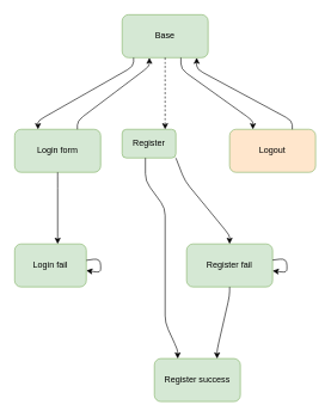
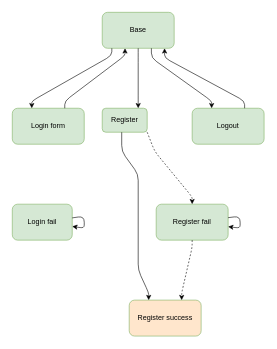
  <mxCell id="0" />
  <mxCell id="1" parent="0" />
  <mxCell id="2" value="Base" style="rounded=1;whiteSpace=wrap;html=1;fillColor=#d5e8d4;strokeColor=#82b366;" parent="1" vertex="1"><mxGeometry x="170" width="120" height="60" as="geometry" y="20" /></mxCell>
  <mxCell id="3" value="Register" style="rounded=1;whiteSpace=wrap;html=1;fillColor=#d5e8d4;strokeColor=#82b366;" parent="1" vertex="1"><mxGeometry x="170" y="180" width="75" height="40" as="geometry" /></mxCell>
  <mxCell id="4" value="Login form" style="rounded=1;whiteSpace=wrap;html=1;fillColor=#d5e8d4;strokeColor=#82b366;" parent="1" vertex="1"><mxGeometry y="180" width="120" height="60" as="geometry" x="20" /></mxCell>
  <mxCell id="5" value="" style="endArrow=classic;html=1;noEdgeStyle=1;orthogonal=1;" parent="1" source="2" target="4" edge="1"><mxGeometry width="50" height="50" relative="1" as="geometry"><mxPoint x="540" y="540" as="sourcePoint" /><mxPoint x="590" y="490" as="targetPoint" /><Array as="points"><mxPoint x="186" y="92" /><mxPoint x="52.5" y="168" /></Array></mxGeometry></mxCell>
- <mxCell id="6" value="" style="endArrow=classic;html=1;noEdgeStyle=1;orthogonal=1;dashed=1;" parent="1" source="2" target="3" edge="1"><mxGeometry width="50" height="50" relative="1" as="geometry"><mxPoint x="540" y="540" as="sourcePoint" /><mxPoint x="590" y="490" as="targetPoint" /><Array as="points"><mxPoint x="230" y="94" /><mxPoint x="230" y="168" /></Array></mxGeometry></mxCell>
- <mxCell id="7" value="Register success" style="rounded=1;whiteSpace=wrap;html=1;fillColor=#d5e8d4;strokeColor=#82b366;" parent="1" vertex="1"><mxGeometry x="215" y="500" width="120" height="60" as="geometry" /></mxCell>
+ <mxCell id="6" value="" style="endArrow=classic;html=1;noEdgeStyle=1;orthogonal=1;" parent="1" source="2" target="3" edge="1"><mxGeometry width="50" height="50" relative="1" as="geometry"><mxPoint x="540" y="540" as="sourcePoint" /><mxPoint x="590" y="490" as="targetPoint" /><Array as="points"><mxPoint x="230" y="94" /><mxPoint x="230" y="168" /></Array></mxGeometry></mxCell>
+ <mxCell id="7" value="Register success" style="rounded=1;whiteSpace=wrap;html=1;fillColor=#ffe6cc;strokeColor=#82b366;" parent="1" vertex="1"><mxGeometry x="215" y="500" width="120" height="60" as="geometry" /></mxCell>
  <mxCell id="8" value="Register fail" style="rounded=1;whiteSpace=wrap;html=1;fillColor=#d5e8d4;strokeColor=#82b366;" parent="1" vertex="1"><mxGeometry x="260" y="340" width="120" height="60" as="geometry" /></mxCell>
  <mxCell id="9" value="" style="endArrow=classic;html=1;noEdgeStyle=1;orthogonal=1;" parent="1" source="3" target="7" edge="1"><mxGeometry width="50" height="50" relative="1" as="geometry"><mxPoint x="540" y="530" as="sourcePoint" /><mxPoint x="590" y="480" as="targetPoint" /><Array as="points"><mxPoint x="202.5" y="252" /><mxPoint x="230" y="290" /><mxPoint x="230" y="450" /><mxPoint x="247.5" y="488" /></Array></mxGeometry></mxCell>
- <mxCell id="10" value="" style="endArrow=classic;html=1;noEdgeStyle=1;orthogonal=1;" parent="1" source="3" target="8" edge="1"><mxGeometry width="50" height="50" relative="1" as="geometry"><mxPoint x="540" y="530" as="sourcePoint" /><mxPoint x="590" y="480" as="targetPoint" /><Array as="points"><mxPoint x="257.5" y="252" /><mxPoint x="320" y="328" /></Array></mxGeometry></mxCell>
+ <mxCell id="10" value="" style="endArrow=classic;html=1;noEdgeStyle=1;orthogonal=1;dashed=1;" parent="1" source="3" target="8" edge="1"><mxGeometry width="50" height="50" relative="1" as="geometry"><mxPoint x="540" y="530" as="sourcePoint" /><mxPoint x="590" y="480" as="targetPoint" /><Array as="points"><mxPoint x="257.5" y="252" /><mxPoint x="320" y="328" /></Array></mxGeometry></mxCell>
  <mxCell id="11" value="" style="endArrow=classic;html=1;" parent="1" source="8" target="8" edge="1"><mxGeometry width="50" height="50" relative="1" as="geometry"><mxPoint x="540" y="530" as="sourcePoint" /><mxPoint x="590" y="480" as="targetPoint" /></mxGeometry></mxCell>
- <mxCell id="12" value="" style="endArrow=classic;html=1;noEdgeStyle=1;orthogonal=1;" parent="1" source="8" target="7" edge="1"><mxGeometry width="50" height="50" relative="1" as="geometry"><mxPoint x="540" y="530" as="sourcePoint" /><mxPoint x="590" y="480" as="targetPoint" /><Array as="points"><mxPoint x="320" y="412" /><mxPoint x="302.5" y="488" /></Array></mxGeometry></mxCell>
+ <mxCell id="12" value="" style="endArrow=classic;html=1;noEdgeStyle=1;orthogonal=1;dashed=1;" parent="1" source="8" target="7" edge="1"><mxGeometry width="50" height="50" relative="1" as="geometry"><mxPoint x="540" y="530" as="sourcePoint" /><mxPoint x="590" y="480" as="targetPoint" /><Array as="points"><mxPoint x="320" y="412" /><mxPoint x="302.5" y="488" /></Array></mxGeometry></mxCell>
  <mxCell id="13" value="Login fail" style="rounded=1;whiteSpace=wrap;html=1;fillColor=#d5e8d4;strokeColor=#82b366;" parent="1" vertex="1"><mxGeometry x="20" y="340" width="100" height="60" as="geometry" /></mxCell>
- <mxCell id="14" value="" style="endArrow=classic;html=1;noEdgeStyle=1;orthogonal=1;" parent="1" source="4" target="13" edge="1"><mxGeometry width="50" height="50" relative="1" as="geometry"><mxPoint x="540" y="540" as="sourcePoint" /><mxPoint x="590" y="490" as="targetPoint" /><Array as="points"><mxPoint x="80" y="252" /><mxPoint x="80" y="328" /></Array></mxGeometry></mxCell>
  <mxCell id="15" value="" style="endArrow=classic;html=1;" parent="1" source="13" target="13" edge="1"><mxGeometry width="50" height="50" relative="1" as="geometry"><mxPoint x="540" y="640" as="sourcePoint" /><mxPoint x="590" y="590" as="targetPoint" /></mxGeometry></mxCell>
- <mxCell id="16" value="Logout" style="rounded=1;whiteSpace=wrap;html=1;fillColor=#ffe6cc;strokeColor=#82b366;" parent="1" vertex="1"><mxGeometry x="320" y="180" width="120" height="60" as="geometry" /></mxCell>
+ <mxCell id="16" value="Logout" style="rounded=1;whiteSpace=wrap;html=1;fillColor=#d5e8d4;strokeColor=#82b366;" parent="1" vertex="1"><mxGeometry x="320" y="180" width="120" height="60" as="geometry" /></mxCell>
  <mxCell id="17" value="" style="endArrow=classic;html=1;noEdgeStyle=1;orthogonal=1;" parent="1" source="2" target="16" edge="1"><mxGeometry width="50" height="50" relative="1" as="geometry"><mxPoint x="230" y="440" as="sourcePoint" /><mxPoint x="280" y="390" as="targetPoint" /><Array as="points"><mxPoint x="252" y="96" /><mxPoint x="352.5" y="168" /></Array></mxGeometry></mxCell>
  <mxCell id="18" value="" style="endArrow=classic;html=1;noEdgeStyle=1;orthogonal=1;" parent="1" source="16" target="2" edge="1"><mxGeometry width="50" height="50" relative="1" as="geometry"><mxPoint x="230" y="440" as="sourcePoint" /><mxPoint x="280" y="390" as="targetPoint" /><Array as="points"><mxPoint x="407.5" y="168" /><mxPoint x="274" y="96" /></Array></mxGeometry></mxCell>
  <mxCell id="19" value="" style="endArrow=classic;html=1;noEdgeStyle=1;orthogonal=1;" parent="1" source="4" target="2" edge="1"><mxGeometry width="50" height="50" relative="1" as="geometry"><mxPoint x="230" y="740" as="sourcePoint" /><mxPoint x="480" y="340" as="targetPoint" /><Array as="points"><mxPoint x="107.5" y="168" /><mxPoint x="208" y="92" /></Array></mxGeometry></mxCell>
